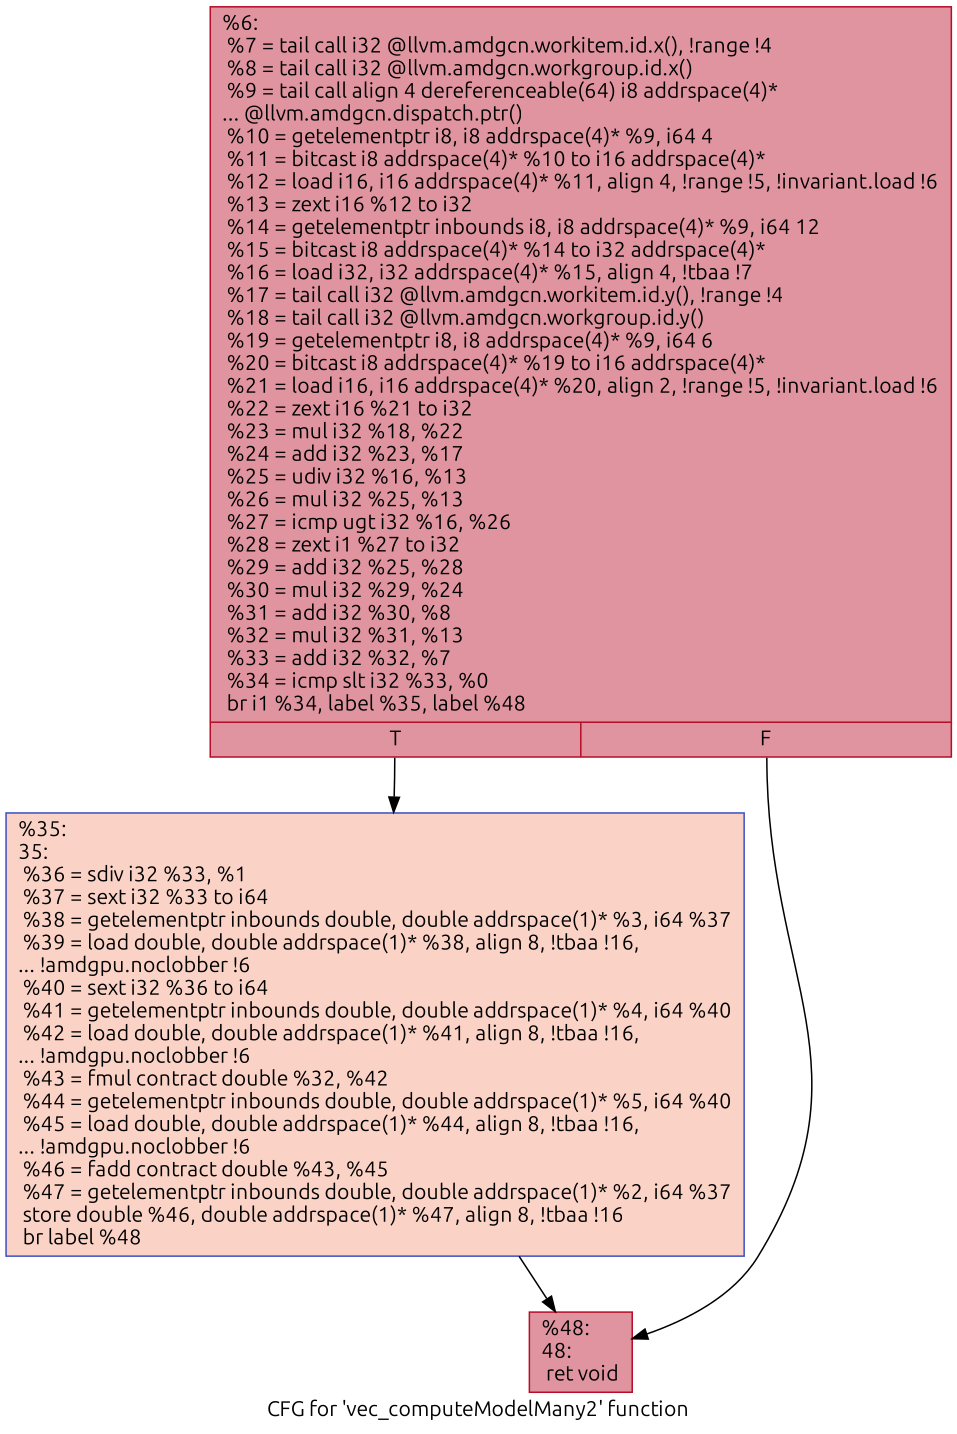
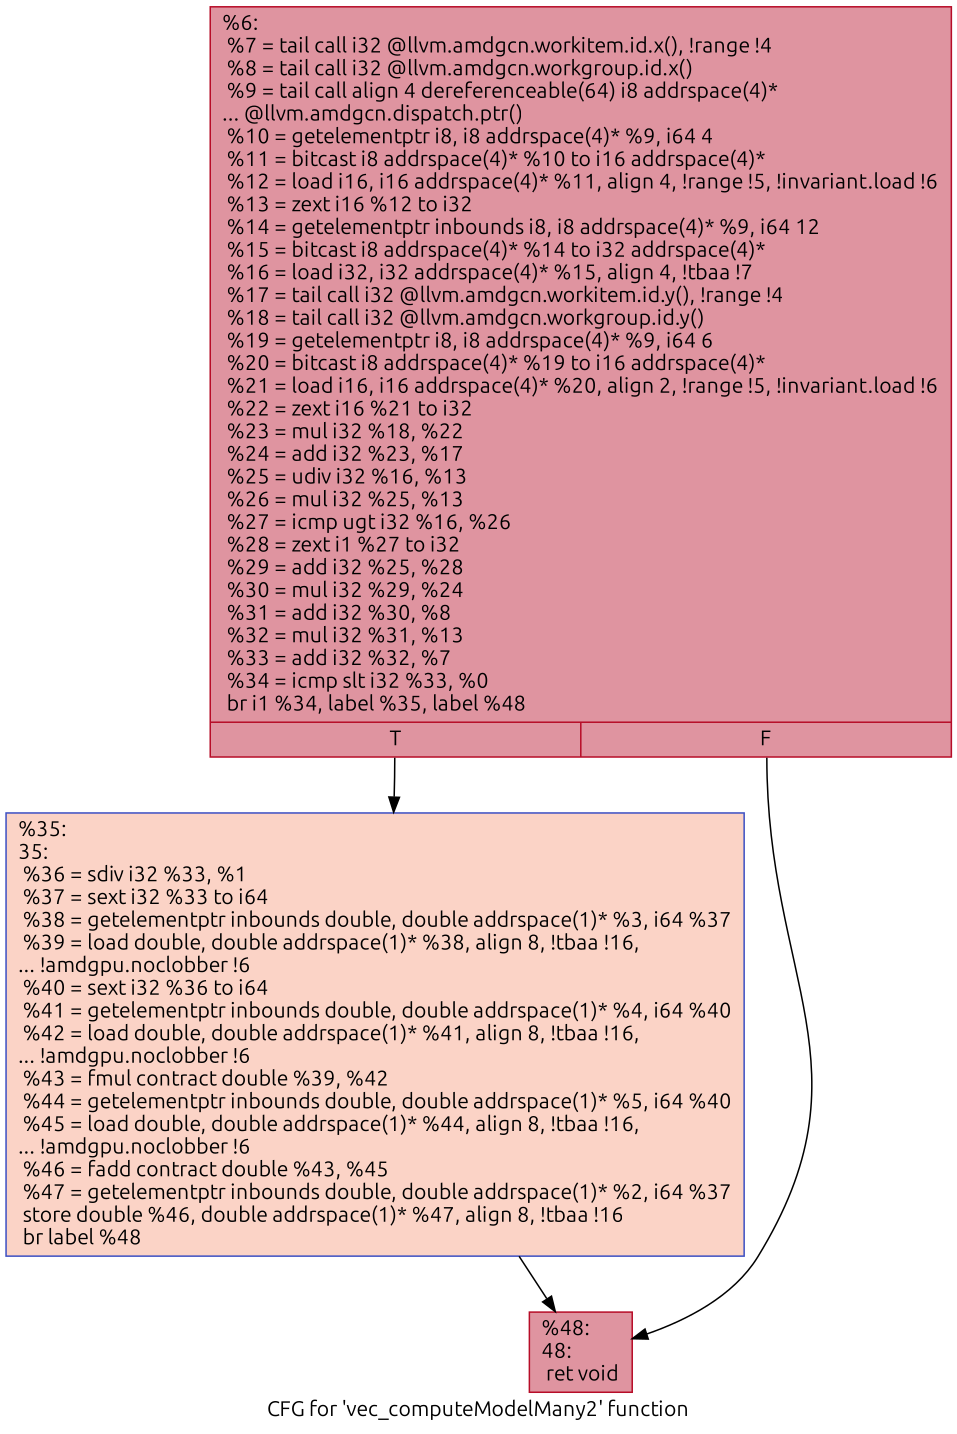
  digraph {
    label="CFG for 'vec_computeModelMany2' function"
    fontname=Ubuntu
    node [color="#b70d28ff" fillcolor="#b70d2870" shape=record style=filled fontname=Ubuntu]
    edge [fontname=Ubuntu]
    n1 [label="{%6:\l  %7 = tail call i32 @llvm.amdgcn.workitem.id.x(), !range !4\l  %8 = tail call i32 @llvm.amdgcn.workgroup.id.x()\l  %9 = tail call align 4 dereferenceable(64) i8 addrspace(4)*\l... @llvm.amdgcn.dispatch.ptr()\l  %10 = getelementptr i8, i8 addrspace(4)* %9, i64 4\l  %11 = bitcast i8 addrspace(4)* %10 to i16 addrspace(4)*\l  %12 = load i16, i16 addrspace(4)* %11, align 4, !range !5, !invariant.load !6\l  %13 = zext i16 %12 to i32\l  %14 = getelementptr inbounds i8, i8 addrspace(4)* %9, i64 12\l  %15 = bitcast i8 addrspace(4)* %14 to i32 addrspace(4)*\l  %16 = load i32, i32 addrspace(4)* %15, align 4, !tbaa !7\l  %17 = tail call i32 @llvm.amdgcn.workitem.id.y(), !range !4\l  %18 = tail call i32 @llvm.amdgcn.workgroup.id.y()\l  %19 = getelementptr i8, i8 addrspace(4)* %9, i64 6\l  %20 = bitcast i8 addrspace(4)* %19 to i16 addrspace(4)*\l  %21 = load i16, i16 addrspace(4)* %20, align 2, !range !5, !invariant.load !6\l  %22 = zext i16 %21 to i32\l  %23 = mul i32 %18, %22\l  %24 = add i32 %23, %17\l  %25 = udiv i32 %16, %13\l  %26 = mul i32 %25, %13\l  %27 = icmp ugt i32 %16, %26\l  %28 = zext i1 %27 to i32\l  %29 = add i32 %25, %28\l  %30 = mul i32 %29, %24\l  %31 = add i32 %30, %8\l  %32 = mul i32 %31, %13\l  %33 = add i32 %32, %7\l  %34 = icmp slt i32 %33, %0\l  br i1 %34, label %35, label %48\l|{<s0>T|<s1>F}}"]
-   n2 [color="#3d50c3ff" fillcolor="#f59c7d70" label="{%35:\l35:                                               \l  %36 = sdiv i32 %33, %1\l  %37 = sext i32 %33 to i64\l  %38 = getelementptr inbounds double, double addrspace(1)* %3, i64 %37\l  %39 = load double, double addrspace(1)* %38, align 8, !tbaa !16,\l... !amdgpu.noclobber !6\l  %40 = sext i32 %36 to i64\l  %41 = getelementptr inbounds double, double addrspace(1)* %4, i64 %40\l  %42 = load double, double addrspace(1)* %41, align 8, !tbaa !16,\l... !amdgpu.noclobber !6\l  %43 = fmul contract double %32, %42\l  %44 = getelementptr inbounds double, double addrspace(1)* %5, i64 %40\l  %45 = load double, double addrspace(1)* %44, align 8, !tbaa !16,\l... !amdgpu.noclobber !6\l  %46 = fadd contract double %43, %45\l  %47 = getelementptr inbounds double, double addrspace(1)* %2, i64 %37\l  store double %46, double addrspace(1)* %47, align 8, !tbaa !16\l  br label %48\l}"]
+   n2 [color="#3d50c3ff" fillcolor="#f59c7d70" label="{%35:\l35:                                               \l  %36 = sdiv i32 %33, %1\l  %37 = sext i32 %33 to i64\l  %38 = getelementptr inbounds double, double addrspace(1)* %3, i64 %37\l  %39 = load double, double addrspace(1)* %38, align 8, !tbaa !16,\l... !amdgpu.noclobber !6\l  %40 = sext i32 %36 to i64\l  %41 = getelementptr inbounds double, double addrspace(1)* %4, i64 %40\l  %42 = load double, double addrspace(1)* %41, align 8, !tbaa !16,\l... !amdgpu.noclobber !6\l  %43 = fmul contract double %39, %42\l  %44 = getelementptr inbounds double, double addrspace(1)* %5, i64 %40\l  %45 = load double, double addrspace(1)* %44, align 8, !tbaa !16,\l... !amdgpu.noclobber !6\l  %46 = fadd contract double %43, %45\l  %47 = getelementptr inbounds double, double addrspace(1)* %2, i64 %37\l  store double %46, double addrspace(1)* %47, align 8, !tbaa !16\l  br label %48\l}"]
    n3 [label="{%48:\l48:                                               \l  ret void\l}"]
    n1 -> n2 [tailport=s0]
    n1 -> n3 [tailport=s1]
    n2 -> n3
  }
